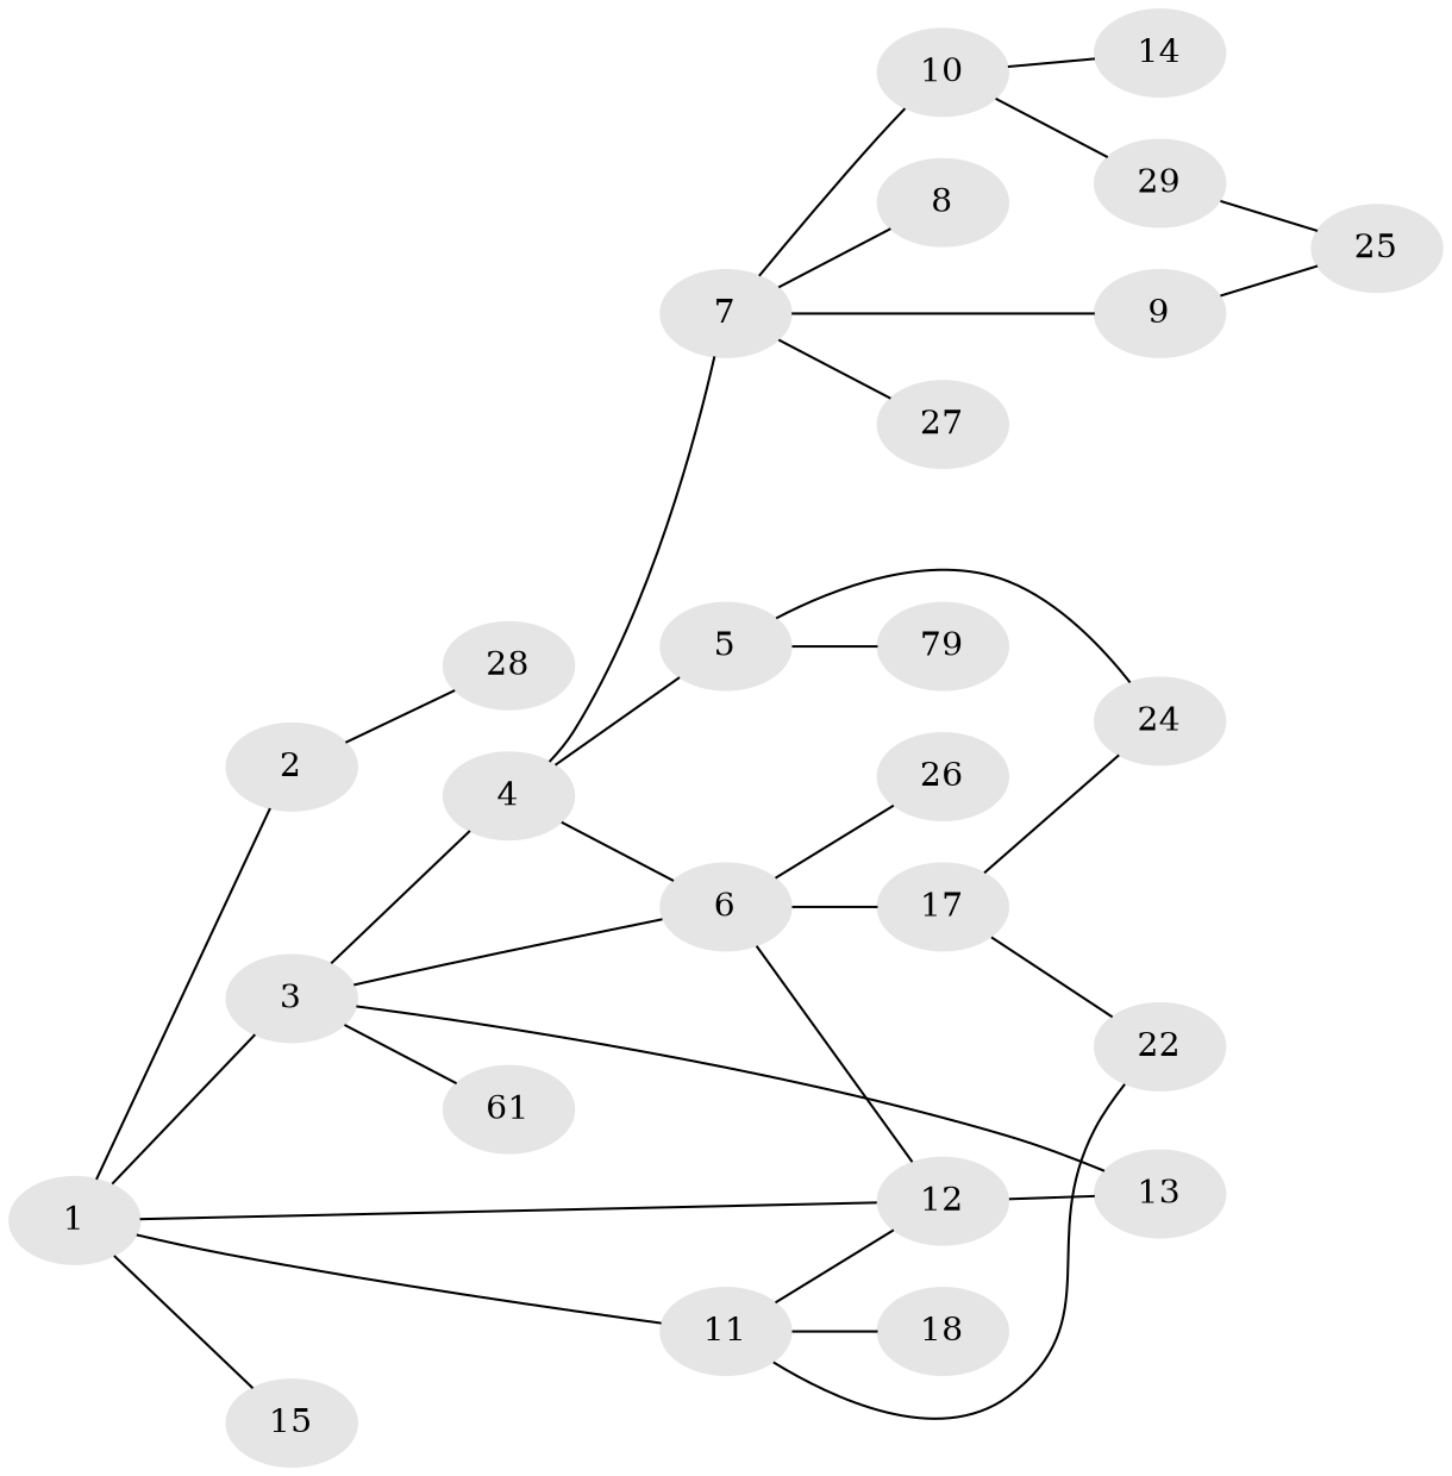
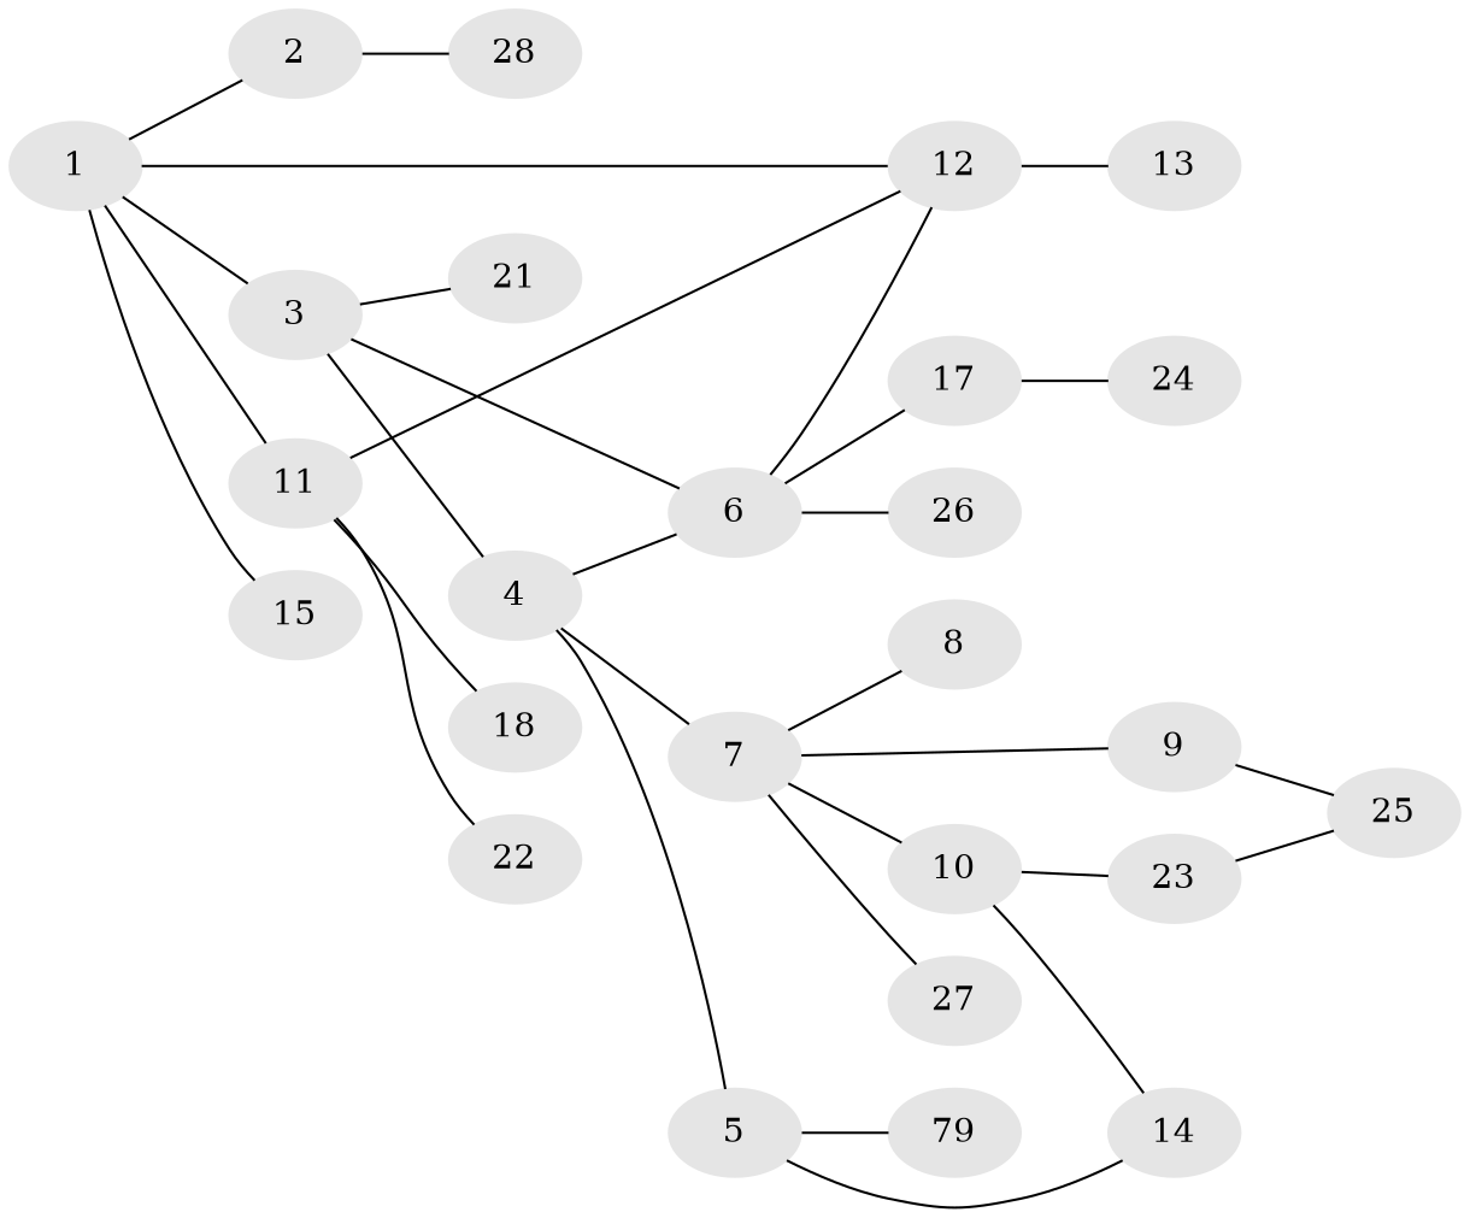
  graph {
    rankdir=LR
    node [color=gray90 style=filled]
    edge [weight=1.0]
    1
    2
    3
    11
    12
    15
    28
-   21 [label=61]
+   21
    4
    6
    13
    18
    22
    5
    7
    17
    26
    14
    n19 [label=79]
    27
    8
    9
    10
    24
    25
-   23 [label=29]
+   23
    1 -- 2
    1 -- 3
    1 -- 11
    1 -- 12 [weight=3.0]
    1 -- 15
    2 -- 28
    3 -- 21
    3 -- 4
    3 -- 6
-   3 -- 13
    11 -- 12
    11 -- 18
    11 -- 22
    12 -- 13
    4 -- 6
    4 -- 5
    4 -- 7
    6 -- 12
    6 -- 17 [weight=2.0]
    6 -- 26
-   5 -- 24
+   5 -- 14
    5 -- n19
    7 -- 27
    7 -- 8
    7 -- 9
    7 -- 10
-   17 -- 22
    17 -- 24
    9 -- 25
    10 -- 14
    10 -- 23
    23 -- 25
  }
